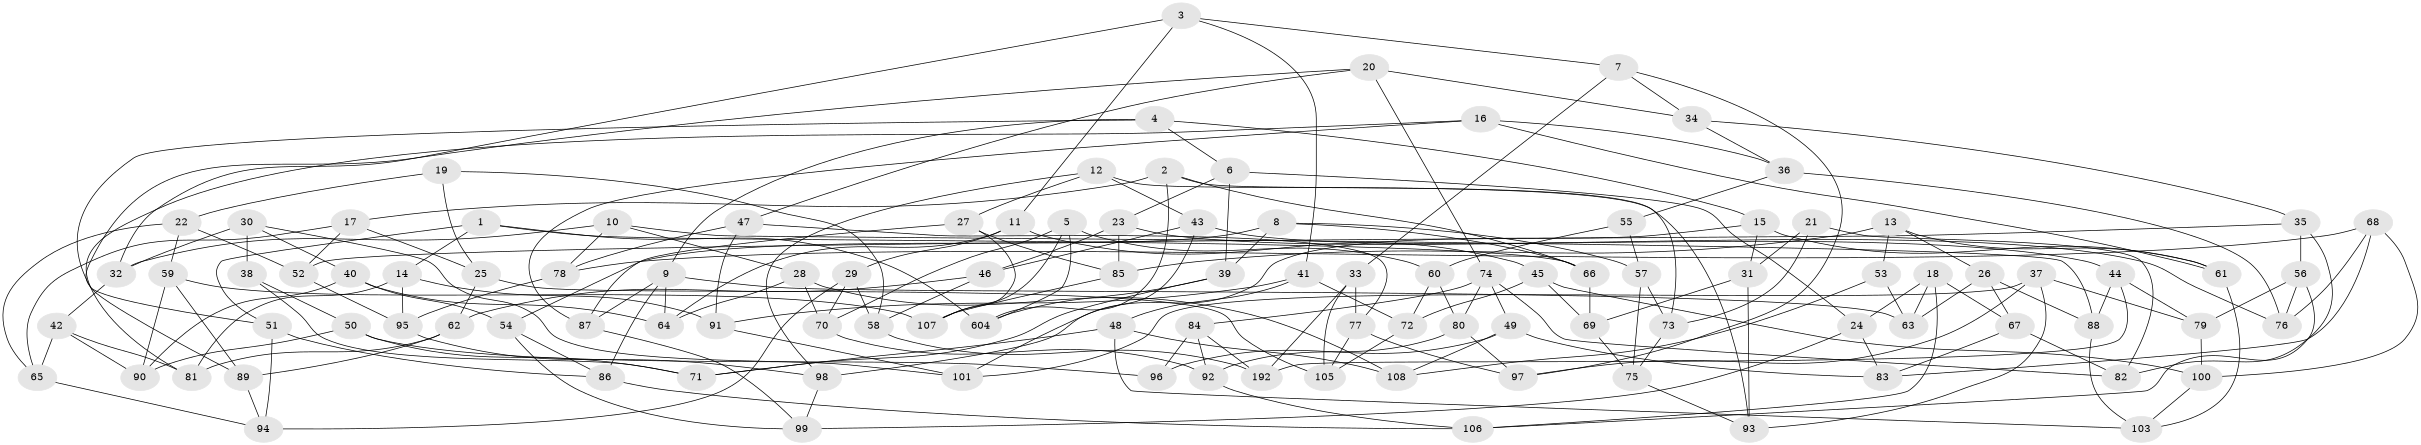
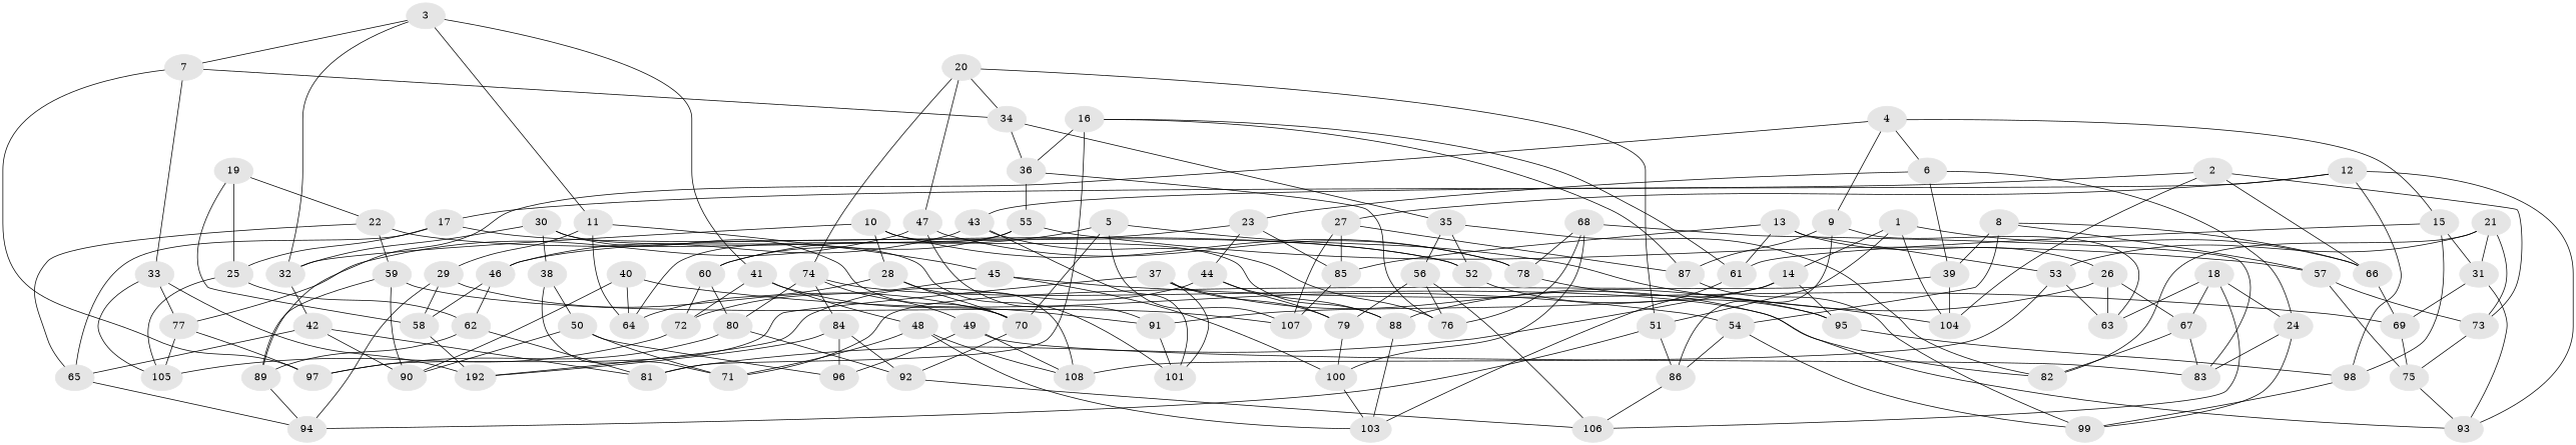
  graph {
    node [color=gray90 style=filled]
    1
    14
    51
    66
-   104 [label=604]
+   104
    81
    91
    95
    86
    94
    69
    2
    17
    73
    25
    52
    65
    75
    3
    7
    11
    32
    41
    33
    34
    97
    29
    45
    64
    42
    48
    72
    4
    6
    9
    15
    89
    23
    24
    39
    63
    87
    98
    61
    31
    5
    60
    70
    107
    80
    92
    85
    44
    46
    83
    99
    71
    105
    77
    n60 [label=192]
    36
    35
    8
    54
    57
    106
    10
    28
    78
    88
    108
    103
    58
    100
    12
    27
    43
    93
    101
    76
    13
    26
    53
    67
    16
    55
    62
    18
    82
    19
    22
    59
    20
    47
    74
    49
    84
    21
    90
    79
    30
    38
    40
    50
    56
    37
    96
    68
    1 -- 14
    1 -- 51
    1 -- 66
    1 -- 104
    14 -- 81
    14 -- 91
    14 -- 95
    51 -- 86
    51 -- 94
    66 -- 69
    91 -- 101
    95 -- 98
    86 -- 106
    69 -- 75
    2 -- 66
    2 -- 104
    2 -- 17
    2 -- 73
    17 -- 25
    17 -- 52
    17 -- 65
    73 -- 75
    25 -- 105
    25 -- 62
    52 -- 95
    65 -- 94
    75 -- 93
    3 -- 7
    3 -- 11
    3 -- 32
    3 -- 41
    7 -- 33
    7 -- 34
    7 -- 97
    11 -- 29
    11 -- 45
    11 -- 64
    32 -- 42
    41 -- 91
    41 -- 48
    41 -- 72
    33 -- 105
    33 -- 77
    33 -- n60
    34 -- 36
    34 -- 35
    29 -- 94
    29 -- 70
    29 -- 58
    45 -- 69
    45 -- 72
    45 -- 100
    42 -- 81
    42 -- 65
    42 -- 90
    48 -- 71
    48 -- 108
    48 -- 103
    72 -- 105
    4 -- 6
    4 -- 9
    4 -- 15
    4 -- 89
    6 -- 23
    6 -- 24
    6 -- 39
    9 -- 86
    9 -- 63
    9 -- 87
    15 -- 98
    15 -- 61
    15 -- 31
    89 -- 94
    23 -- 85
    23 -- 44
    23 -- 46
    24 -- 83
    24 -- 99
    39 -- 104
    39 -- 71
    87 -- 99
    98 -- 99
    61 -- 103
    31 -- 69
    31 -- 93
    5 -- 104
    5 -- 60
    5 -- 70
    5 -- 107
    60 -- 72
    60 -- 80
    70 -- 92
    80 -- 97
    80 -- 92
    92 -- 106
    85 -- 107
    44 -- n60
    44 -- 88
    44 -- 79
    46 -- 58
    46 -- 62
    77 -- 97
    77 -- 105
    36 -- 76
    36 -- 55
    35 -- 52
    35 -- 82
    35 -- 56
    8 -- 66
    8 -- 39
    8 -- 54
    8 -- 57
    54 -- 86
    54 -- 99
    57 -- 73
    57 -- 75
    10 -- 32
    10 -- 28
    10 -- 78
    10 -- 88
    28 -- 64
    28 -- 70
    28 -- 108
    78 -- 95
    88 -- 103
    58 -- n60
    100 -- 103
    12 -- 98
    12 -- 27
    12 -- 43
    12 -- 93
    27 -- 87
    27 -- 107
    27 -- 85
    43 -- 46
    43 -- 101
    43 -- 76
    13 -- 61
    13 -- 85
    13 -- 26
    13 -- 53
    26 -- 63
    26 -- 88
    26 -- 67
    53 -- 63
    53 -- 108
    67 -- 83
    67 -- 82
    16 -- 81
    16 -- 87
    16 -- 61
    16 -- 36
-   9 -- 64
+   55 -- 64
    55 -- 60
    55 -- 57
    62 -- 81
    62 -- 89
    18 -- 24
    18 -- 63
    18 -- 106
    18 -- 67
    19 -- 25
    19 -- 58
    19 -- 22
    22 -- 52
    22 -- 65
    22 -- 59
    59 -- 89
    59 -- 107
    59 -- 90
    20 -- 51
    20 -- 34
    20 -- 47
    20 -- 74
    47 -- 91
    47 -- 77
    47 -- 78
    74 -- 80
    74 -- 82
    74 -- 49
    74 -- 84
    49 -- 83
    49 -- 108
    49 -- 96
    84 -- 92
    84 -- n60
    84 -- 96
    21 -- 73
    21 -- 31
+   21 -- 53
    21 -- 82
    79 -- 100
    30 -- 32
    30 -- 101
    30 -- 38
-   30 -- 40
+   30 -- 70
    38 -- 71
    38 -- 50
    40 -- 64
    40 -- 54
    40 -- 90
    50 -- 71
    50 -- 90
    50 -- 96
    56 -- 106
    56 -- 76
    56 -- 79
    37 -- 97
    37 -- 93
    37 -- 101
    37 -- 79
    68 -- 83
    68 -- 78
    68 -- 100
    68 -- 76
  }
